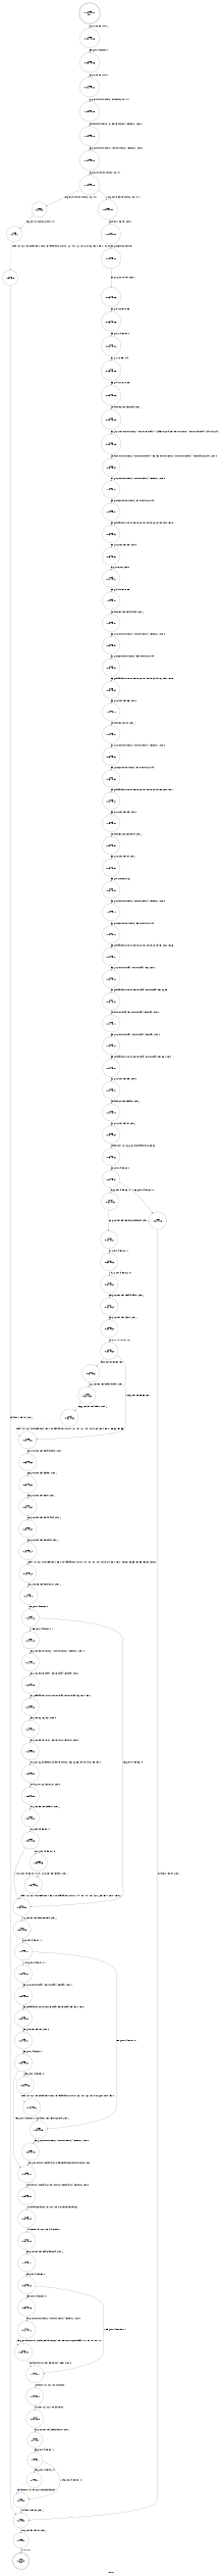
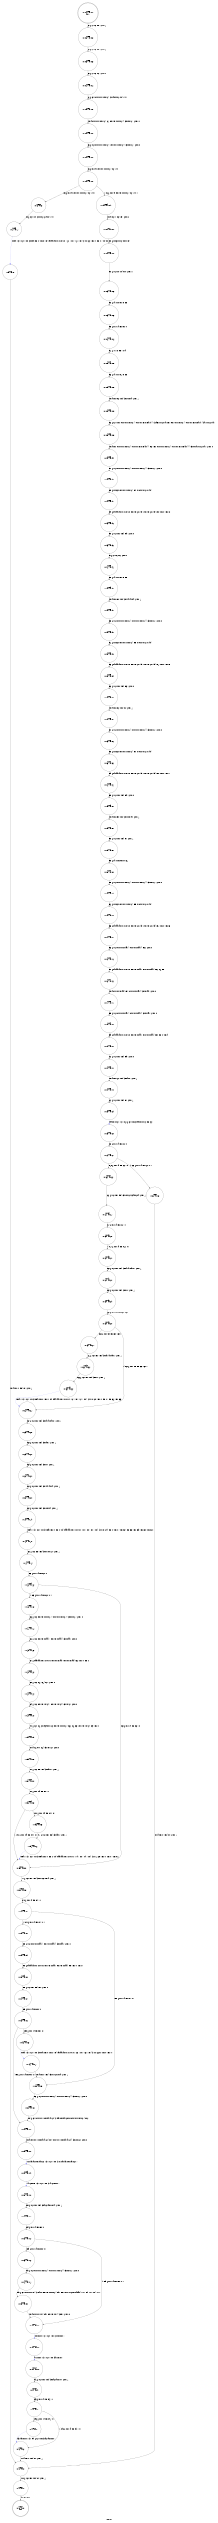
  digraph {
    fontname="DejaVu Sans Mono"
    label=ui_init
    node [fontname="DejaVu Sans Mono" shape=circle]
    edge [fontname="DejaVu Sans Mono"]
    n1 [label="N76127\n(rp:0, ep:0)\nexit" shape=doublecircle]
    n2 [label="N76128\n(rp:117, ep:117)\nentry" shape=doublecircle]
    n3 [label="N76130\n(rp:116, ep:116)"]
    n4 [label="N76131\n(rp:115, ep:115)"]
    n5 [label="N76133\n(rp:114, ep:114)"]
    n6 [label="N76134\n(rp:113, ep:113)"]
    n7 [label="N76135\n(rp:112, ep:112)"]
    n8 [label="N76136\n(rp:111, ep:111)"]
    n9 [label="N76137\n(rp:110, ep:110)"]
    n10 [label="N76258\n(rp:5, ep:5)"]
    n11 [label="N76259\n(rp:109, ep:109)"]
    n12 [label="N76139\n(rp:4, ep:4)"]
    n13 [label="N76144\n(rp:108, ep:108)"]
    n14 [label="N76140\n(rp:3, ep:3)"]
    n15 [label="N76145\n(rp:107, ep:107)"]
    n16 [label="N76256\n(rp:2, ep:2)"]
    n17 [label="N76257\n(rp:1, ep:1)"]
    n18 [label="N76146\n(rp:106, ep:106)"]
    n19 [label="N76147\n(rp:105, ep:105)"]
    n20 [label="N76148\n(rp:104, ep:104)"]
    n21 [label="N76149\n(rp:103, ep:103)"]
    n22 [label="N76150\n(rp:102, ep:102)"]
    n23 [label="N76151\n(rp:101, ep:101)"]
    n24 [label="N76152\n(rp:100, ep:100)"]
    n25 [label="N76153\n(rp:99, ep:99)"]
    n26 [label="N76154\n(rp:98, ep:98)"]
    n27 [label="N76155\n(rp:97, ep:97)"]
    n28 [label="N76156\n(rp:96, ep:96)"]
    n29 [label="N76157\n(rp:95, ep:95)"]
    n30 [label="N76158\n(rp:94, ep:94)"]
    n31 [label="N76159\n(rp:93, ep:93)"]
    n32 [label="N76160\n(rp:92, ep:92)"]
    n33 [label="N76161\n(rp:91, ep:91)"]
    n34 [label="N76162\n(rp:90, ep:90)"]
    n35 [label="N76163\n(rp:89, ep:89)"]
    n36 [label="N76164\n(rp:88, ep:88)"]
    n37 [label="N76165\n(rp:87, ep:87)"]
    n38 [label="N76166\n(rp:86, ep:86)"]
    n39 [label="N76167\n(rp:85, ep:85)"]
    n40 [label="N76168\n(rp:84, ep:84)"]
    n41 [label="N76169\n(rp:83, ep:83)"]
    n42 [label="N76170\n(rp:82, ep:82)"]
    n43 [label="N76171\n(rp:81, ep:81)"]
    n44 [label="N76172\n(rp:80, ep:80)"]
    n45 [label="N76173\n(rp:79, ep:79)"]
    n46 [label="N76174\n(rp:78, ep:78)"]
    n47 [label="N76175\n(rp:77, ep:77)"]
    n48 [label="N76176\n(rp:76, ep:76)"]
    n49 [label="N76177\n(rp:75, ep:75)"]
    n50 [label="N76178\n(rp:74, ep:74)"]
    n51 [label="N76179\n(rp:73, ep:73)"]
    n52 [label="N76180\n(rp:72, ep:72)"]
    n53 [label="N76181\n(rp:71, ep:71)"]
    n54 [label="N76182\n(rp:70, ep:70)"]
    n55 [label="N76183\n(rp:69, ep:69)"]
    n56 [label="N76184\n(rp:68, ep:68)"]
    n57 [label="N76185\n(rp:67, ep:67)"]
    n58 [label="N76260\n(rp:65, ep:65)"]
    n59 [label="N76261\n(rp:66, ep:66)"]
    n60 [label="N76189\n(rp:64, ep:64)"]
    n61 [label="N76190\n(rp:63, ep:63)"]
    n62 [label="N76193\n(rp:61, ep:61)"]
    n63 [label="N76194\n(rp:60, ep:60)"]
    n64 [label="N76195\n(rp:59, ep:59)"]
    n65 [label="N76196\n(rp:58, ep:58)"]
    n66 [label="N76264\n(rp:57, ep:57)"]
    n67 [label="N76201\n(rp:54, ep:54)"]
    n68 [label="N76198\n(rp:56, ep:56)"]
    n69 [label="N76202\n(rp:53, ep:53)"]
    n70 [label="N76199\n(rp:55, ep:55)"]
    n71 [label="N76203\n(rp:52, ep:52)"]
    n72 [label="N76204\n(rp:51, ep:51)"]
    n73 [label="N76205\n(rp:50, ep:50)"]
    n74 [label="N76206\n(rp:49, ep:49)"]
    n75 [label="N76207\n(rp:48, ep:48)"]
    n76 [label="N76208\n(rp:47, ep:47)"]
    n77 [label="N76209\n(rp:46, ep:46)"]
    n78 [label="N76267\n(rp:45, ep:45)"]
    n79 [label="N76224\n(rp:33, ep:33)"]
    n80 [label="N76211\n(rp:44, ep:44)"]
    n81 [label="N76225\n(rp:32, ep:32)"]
    n82 [label="N76212\n(rp:43, ep:43)"]
    n83 [label="N76226\n(rp:31, ep:31)"]
    n84 [label="N76213\n(rp:42, ep:42)"]
    n85 [label="N76214\n(rp:41, ep:41)"]
    n86 [label="N76215\n(rp:40, ep:40)"]
    n87 [label="N76216\n(rp:39, ep:39)"]
    n88 [label="N76217\n(rp:38, ep:38)"]
    n89 [label="N76218\n(rp:37, ep:37)"]
    n90 [label="N76219\n(rp:36, ep:36)"]
    n91 [label="N76268\n(rp:35, ep:35)"]
    n92 [label="N76221\n(rp:34, ep:34)"]
    n93 [label="N76271\n(rp:30, ep:30)"]
    n94 [label="N76235\n(rp:23, ep:23)"]
    n95 [label="N76228\n(rp:29, ep:29)"]
    n96 [label="N76236\n(rp:22, ep:22)"]
    n97 [label="N76229\n(rp:28, ep:28)"]
    n98 [label="N76237\n(rp:21, ep:21)"]
    n99 [label="N76230\n(rp:27, ep:27)"]
    n100 [label="N76231\n(rp:26, ep:26)"]
    n101 [label="N76272\n(rp:25, ep:25)"]
    n102 [label="N76233\n(rp:24, ep:24)"]
    n103 [label="N76238\n(rp:20, ep:20)"]
    n104 [label="N76239\n(rp:19, ep:19)"]
    n105 [label="N76240\n(rp:18, ep:18)"]
    n106 [label="N76241\n(rp:17, ep:17)"]
    n107 [label="N76242\n(rp:16, ep:16)"]
    n108 [label="N76274\n(rp:15, ep:15)"]
    n109 [label="N76247\n(rp:12, ep:12)"]
    n110 [label="N76244\n(rp:14, ep:14)"]
    n111 [label="N76248\n(rp:11, ep:11)"]
    n112 [label="N76245\n(rp:13, ep:13)"]
    n113 [label="N76249\n(rp:10, ep:10)"]
    n114 [label="N76250\n(rp:9, ep:9)"]
    n115 [label="N76251\n(rp:8, ep:8)"]
    n116 [label="N76276\n(rp:7, ep:7)"]
    n117 [label="N76254\n(rp:6, ep:6)"]
    n2 -> n3 [label="%1 = alloca i32, align 4"]
-   n3 -> n4 [label="%83 = icmp ne i32 %82, 2"]
+   n3 -> n4 [label="%2 = alloca i32, align 4"]
    n4 -> n5 [label="%3 = alloca i16, align 2"]
    n5 -> n6 [label="%4 = call %struct._XDisplay* @XOpenDisplay(i8* null)"]
    n6 -> n7 [label="store %struct._XDisplay* %4, %struct._XDisplay** @g_display, align 8"]
    n7 -> n8 [label="%5 = load %struct._XDisplay*, %struct._XDisplay** @g_display, align 8"]
    n8 -> n9 [label="%6 = icmp eq %struct._XDisplay* %5, null"]
    n9 -> n10 [label="[%6 = icmp eq %struct._XDisplay* %5, null]"]
    n9 -> n11 [label="[!(%6 = icmp eq %struct._XDisplay* %5, null)]"]
    n10 -> n12 [label="%8 = call i8* @XDisplayName(i8* null)"]
    n11 -> n13 [label="store i16 1, i16* %3, align 2"]
    n12 -> n14 [color=blue label="logger --@-- call void @logger(i32 0, i32 3, i8* getelementptr inbounds ([42 x i8], [42 x i8]* @.str.676, i32 0, i32 0), i8* %8)" style=dashed]
    n13 -> n15 [label="%10 = bitcast i16* %3 to i8*"]
    n14 -> n16 [label="store i32 0, i32* %1, align 4"]
    n15 -> n18 [label="%11 = load i8, i8* %10, align 2"]
    n16 -> n17 [label="%100 = load i32, i32* %1, align 4"]
    n17 -> n1 [label="ret i32 %100"]
    n18 -> n19 [label="%12 = zext i8 %11 to i32"]
    n19 -> n20 [label="%13 = icmp ne i32 %12, 0"]
    n20 -> n21 [label="%14 = xor i1 %13, true"]
    n21 -> n22 [label="%15 = zext i1 %14 to i32"]
    n22 -> n23 [label="store i32 %15, i32* @g_host_be, align 4"]
    n23 -> n24 [label="%16 = call i32 (%struct._XDisplay*, %struct.XErrorEvent*)* @XSetErrorHandler(i32 (%struct._XDisplay*, %struct.XErrorEvent*)* @error_handler)"]
    n24 -> n25 [label="store i32 (%struct._XDisplay*, %struct.XErrorEvent*)* %16, i32 (%struct._XDisplay*, %struct.XErrorEvent*)** @g_old_error_handler, align 8"]
    n25 -> n26 [label="%17 = load %struct._XDisplay*, %struct._XDisplay** @g_display, align 8"]
    n26 -> n27 [label="%18 = bitcast %struct._XDisplay* %17 to %struct.anon.98*"]
    n27 -> n28 [label="%19 = getelementptr inbounds %struct.anon.98, %struct.anon.98* %18, i32 0, i32 12"]
    n28 -> n29 [label="%20 = load i32, i32* %19, align 8"]
    n29 -> n30 [label="%3 = alloca i16, align 2"]
    n30 -> n31 [label="%22 = zext i1 %21 to i32"]
    n31 -> n32 [label="store i32 %22, i32* @g_xserver_be, align 4"]
    n32 -> n33 [label="%23 = load %struct._XDisplay*, %struct._XDisplay** @g_display, align 8"]
    n33 -> n34 [label="%24 = bitcast %struct._XDisplay* %23 to %struct.anon.98*"]
    n34 -> n35 [label="%25 = getelementptr inbounds %struct.anon.98, %struct.anon.98* %24, i32 0, i32 33"]
    n35 -> n36 [label="%26 = load i32, i32* %25, align 8"]
    n36 -> n37 [label="store i32 %26, i32* %2, align 4"]
    n37 -> n38 [label="%27 = load %struct._XDisplay*, %struct._XDisplay** @g_display, align 8"]
    n38 -> n39 [label="%28 = bitcast %struct._XDisplay* %27 to %struct.anon.98*"]
    n39 -> n40 [label="%29 = getelementptr inbounds %struct.anon.98, %struct.anon.98* %28, i32 0, i32 2"]
    n40 -> n41 [label="%30 = load i32, i32* %29, align 8"]
    n41 -> n42 [label="store i32 %30, i32* @g_x_socket, align 4"]
    n42 -> n43 [label="%31 = load i32, i32* %2, align 4"]
    n43 -> n44 [label="%32 = sext i32 %31 to i64"]
    n44 -> n45 [label="%33 = load %struct._XDisplay*, %struct._XDisplay** @g_display, align 8"]
    n45 -> n46 [label="%34 = bitcast %struct._XDisplay* %33 to %struct.anon.98*"]
    n46 -> n47 [label="%35 = getelementptr inbounds %struct.anon.98, %struct.anon.98* %34, i32 0, i32 35"]
    n47 -> n48 [label="%36 = load %struct.Screen*, %struct.Screen** %35, align 8"]
    n48 -> n49 [label="%37 = getelementptr inbounds %struct.Screen, %struct.Screen* %36, i64 %32"]
    n49 -> n50 [label="store %struct.Screen* %37, %struct.Screen** @g_screen, align 8"]
    n50 -> n51 [label="%38 = load %struct.Screen*, %struct.Screen** @g_screen, align 8"]
    n51 -> n52 [label="%39 = getelementptr inbounds %struct.Screen, %struct.Screen* %38, i32 0, i32 9"]
    n52 -> n53 [label="%40 = load i32, i32* %39, align 8"]
    n53 -> n54 [label="store i32 %40, i32* @g_depth, align 4"]
    n54 -> n55 [label="%41 = load i32, i32* %2, align 4"]
    n55 -> n56 [color=blue label="select_visual --@-- %42 = call i32 @select_visual(i32 %41)" style=dashed]
    n56 -> n57 [label="%43 = icmp ne i32 %42, 0"]
    n57 -> n58 [label="[%43 = icmp ne i32 %42, 0]"]
    n57 -> n59 [label="[!(%43 = icmp ne i32 %42, 0)]"]
    n58 -> n60 [label="%46 = load i32, i32* @g_no_translate_image, align 4"]
    n59 -> n16 [label="store i32 0, i32* %1, align 4"]
    n60 -> n61 [label="%47 = icmp ne i32 %46, 0"]
    n61 -> n62 [label="[!(%47 = icmp ne i32 %46, 0)]"]
    n62 -> n63 [label="%50 = load i32, i32* @g_server_depth, align 4"]
    n63 -> n64 [label="%51 = load i32, i32* @g_bpp, align 4"]
    n64 -> n65 [label="%52 = icmp sgt i32 %50, %51"]
    n65 -> n66 [label="[%52 = icmp sgt i32 %50, %51]"]
    n65 -> n67 [label="[!(%52 = icmp sgt i32 %50, %51)]"]
    n66 -> n68 [label="%54 = load i32, i32* @g_server_depth, align 4"]
    n67 -> n69 [label="%57 = load i32, i32* @g_server_depth, align 4"]
    n68 -> n70 [label="%55 = load i32, i32* @g_bpp, align 4"]
    n69 -> n71 [label="%58 = load i32, i32* @g_depth, align 4"]
    n70 -> n67 [color=blue label="logger --@-- call void @logger(i32 0, i32 2, i8* getelementptr inbounds ([67 x i8], [67 x i8]* @.str.2.678, i32 0, i32 0), i32 %54, i32 %55)" style=dashed]
    n71 -> n72 [label="%59 = load i32, i32* @g_bpp, align 4"]
    n72 -> n73 [label="%60 = load i32, i32* @g_xserver_be, align 4"]
    n73 -> n74 [label="%61 = load i32, i32* @g_host_be, align 4"]
    n74 -> n75 [color=black label="logger --@-- call void @logger(i32 0, i32 0, i8* getelementptr inbounds ([81 x i8], [81 x i8]* @.str.3.679, i32 0, i32 0), i32 %57, i32 %58, i32 %59, i32 %60, i32 %61)" style=dashed]
    n75 -> n76 [label="%62 = load i32, i32* @g_owncolmap, align 4"]
    n76 -> n77 [label="%63 = icmp ne i32 %62, 0"]
    n77 -> n78 [label="[!(%63 = icmp ne i32 %62, 0)]"]
    n77 -> n79 [label="[%63 = icmp ne i32 %62, 0]"]
    n78 -> n80 [label="%65 = load %struct._XDisplay*, %struct._XDisplay** @g_display, align 8"]
    n79 -> n81 [label="%77 = load i32, i32* @g_ownbackstore, align 4"]
    n80 -> n82 [label="%66 = load %struct.Screen*, %struct.Screen** @g_screen, align 8"]
    n81 -> n83 [label="%78 = icmp ne i32 %77, 0"]
    n82 -> n84 [label="%67 = getelementptr inbounds %struct.Screen, %struct.Screen* %66, i32 0, i32 2"]
    n83 -> n93 [label="[!(%78 = icmp ne i32 %77, 0)]"]
    n83 -> n94 [label="[%78 = icmp ne i32 %77, 0]"]
    n84 -> n85 [label="%68 = load i64, i64* %67, align 8"]
    n85 -> n86 [label="%69 = load %struct.Visual*, %struct.Visual** @g_visual, align 8"]
    n86 -> n87 [label="%70 = call i64 @XCreateColormap(%struct._XDisplay* %65, i64 %68, %struct.Visual* %69, i32 0)"]
    n87 -> n88 [label="store i64 %70, i64* @g_xcolmap, align 8"]
    n88 -> n89 [label="%71 = load i32, i32* @g_depth, align 4"]
    n89 -> n90 [label="%72 = icmp sle i32 %71, 8"]
    n90 -> n79 [label="[!(%72 = icmp sle i32 %71, 8)]"]
    n90 -> n91 [label="[%72 = icmp sle i32 %71, 8]"]
    n91 -> n92 [label="%74 = load i32, i32* @g_depth, align 4"]
    n92 -> n79 [color=blue label="logger --@-- call void @logger(i32 0, i32 2, i8* getelementptr inbounds ([79 x i8], [79 x i8]* @.str.4.680, i32 0, i32 0), i32 %74)" style=dashed]
    n93 -> n95 [label="%80 = load %struct.Screen*, %struct.Screen** @g_screen, align 8"]
    n94 -> n96 [label="%86 = load %struct._XDisplay*, %struct._XDisplay** @g_display, align 8"]
    n95 -> n97 [label="%81 = getelementptr inbounds %struct.Screen, %struct.Screen* %80, i32 0, i32 17"]
    n96 -> n98 [label="%87 = call %struct.XModifierKeymap* @XGetModifierMapping(%struct._XDisplay* %86)"]
    n97 -> n99 [label="%82 = load i32, i32* %81, align 8"]
    n98 -> n103 [label="store %struct.XModifierKeymap* %87, %struct.XModifierKeymap** @g_mod_map, align 8"]
    n99 -> n100 [label="%83 = icmp ne i32 %82, 2"]
    n100 -> n98 [label="[!(%83 = icmp ne i32 %82, 2)]"]
    n100 -> n101 [label="[%83 = icmp ne i32 %82, 2]"]
    n101 -> n102 [color=blue label="logger --@-- call void @logger(i32 0, i32 2, i8* getelementptr inbounds ([52 x i8], [52 x i8]* @.str.5.681, i32 0, i32 0))" style=dashed]
    n102 -> n94 [label="store i32 1, i32* @g_ownbackstore, align 4"]
    n103 -> n104 [color=blue label="xwin_refresh_pointer_map --@-- call void @xwin_refresh_pointer_map()" style=dashed]
    n104 -> n105 [color=blue label="xkeymap_init --@-- call void @xkeymap_init()" style=dashed]
    n105 -> n106 [label="%88 = load i32, i32* @g_enable_compose, align 4"]
    n106 -> n107 [label="%89 = icmp ne i32 %88, 0"]
    n107 -> n108 [label="[%89 = icmp ne i32 %88, 0]"]
    n107 -> n109 [label="[!(%89 = icmp ne i32 %88, 0)]"]
    n108 -> n110 [label="%91 = load %struct._XDisplay*, %struct._XDisplay** @g_display, align 8"]
    n109 -> n111 [color=blue label="xclip_init --@-- call void @xclip_init()" style=dashed]
    n110 -> n112 [label="%92 = call %struct._XIM* @XOpenIM(%struct._XDisplay* %91, %struct._XrmHashBucketRec* null, i8* null, i8* null)"]
    n111 -> n113 [color=blue label="ewmh_init --@-- call void @ewmh_init()" style=dashed]
    n112 -> n109 [label="store %struct._XIM* %92, %struct._XIM** @g_IM, align 8"]
    n113 -> n114 [label="%94 = load i32, i32* @g_seamless_rdp, align 4"]
    n114 -> n115 [label="%95 = icmp ne i32 %94, 0"]
    n115 -> n116 [label="[%95 = icmp ne i32 %94, 0]"]
    n115 -> n117 [label="[!(%95 = icmp ne i32 %94, 0)]"]
    n116 -> n117 [color=blue label="seamless_init --@-- %97 = call i32 @seamless_init()" style=dashed]
    n117 -> n16 [label="store i32 1, i32* %1, align 4"]
  }
